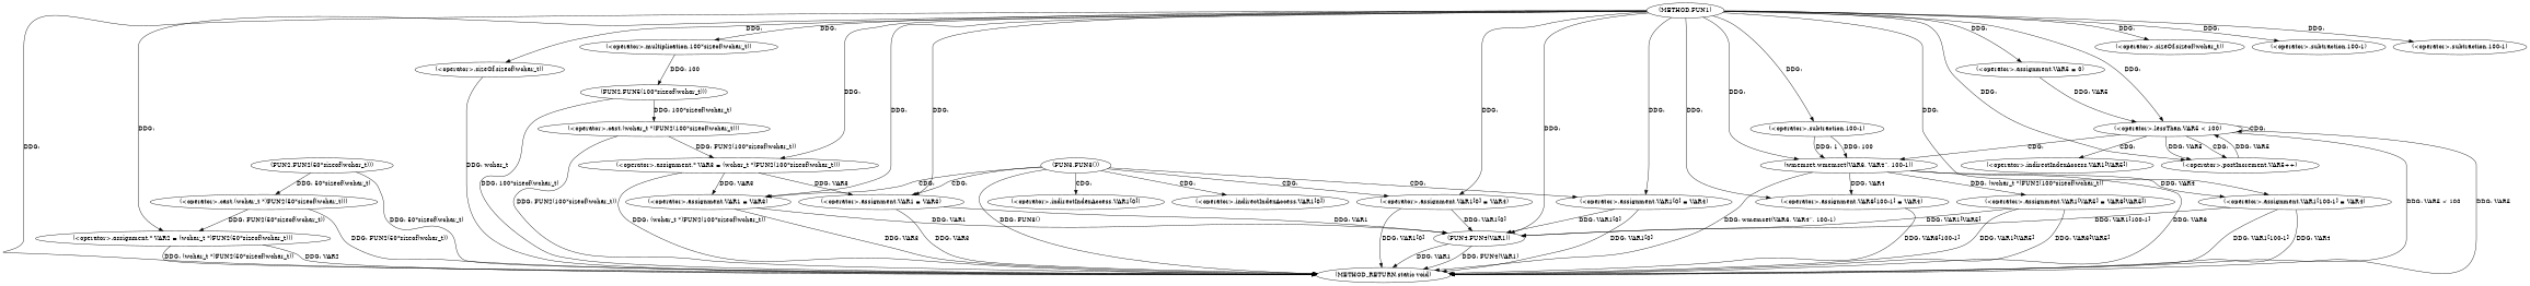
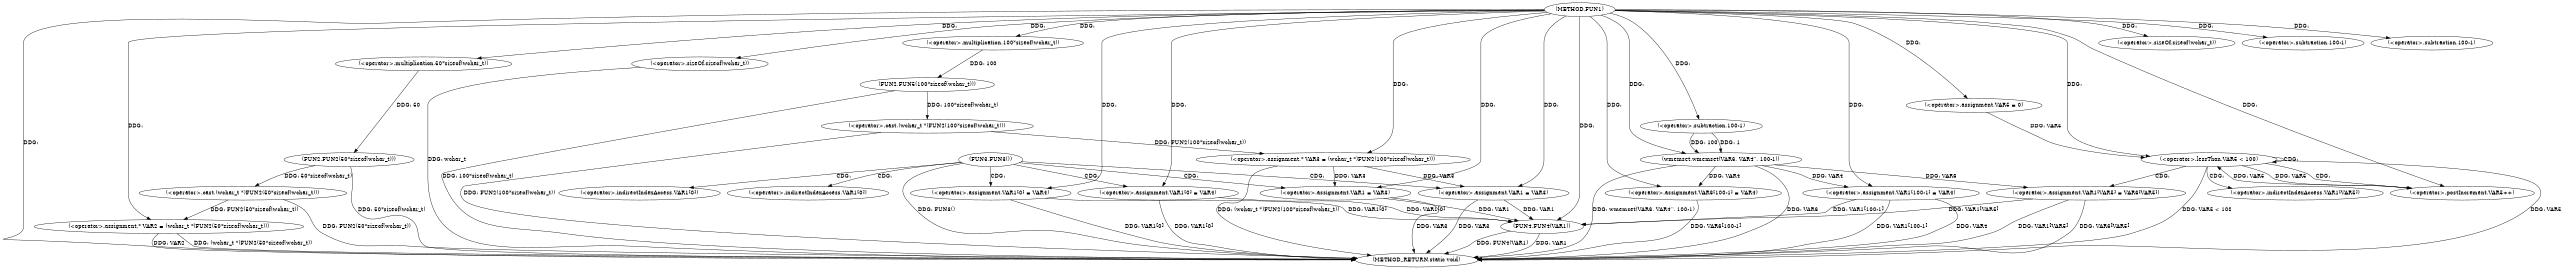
  digraph {
    n1 [label="(METHOD,FUN1)"]
    n2 [label="(<operator>.assignment,* VAR2 = (wchar_t *)FUN2(50*sizeof(wchar_t)))"]
+   n3 [label="(<operator>.multiplication,50*sizeof(wchar_t))"]
    n4 [label="(<operator>.sizeOf,sizeof(wchar_t))"]
    n5 [label="(<operator>.assignment,* VAR3 = (wchar_t *)FUN2(100*sizeof(wchar_t)))"]
    n6 [label="(<operator>.multiplication,100*sizeof(wchar_t))"]
    n7 [label="(<operator>.sizeOf,sizeof(wchar_t))"]
    n8 [label="(<operator>.assignment,VAR1 = VAR3)"]
    n9 [label="(<operator>.assignment,VAR1[0] = VAR4)"]
    n10 [label="(<operator>.assignment,VAR1 = VAR3)"]
    n11 [label="(<operator>.assignment,VAR1[0] = VAR4)"]
    n12 [label="(wmemset,wmemset(VAR6, VAR4'', 100-1))"]
    n13 [label="(<operator>.subtraction,100-1)"]
    n14 [label="(<operator>.assignment,VAR6[100-1] = VAR4)"]
    n15 [label="(<operator>.subtraction,100-1)"]
    n16 [label="(<operator>.assignment,VAR5 = 0)"]
    n17 [label="(<operator>.lessThan,VAR5 < 100)"]
    n18 [label="(<operator>.postIncrement,VAR5++)"]
    n19 [label="(<operator>.assignment,VAR1[100-1] = VAR4)"]
    n20 [label="(<operator>.subtraction,100-1)"]
    n21 [label="(FUN4,FUN4(VAR1))"]
    n22 [label="(METHOD_RETURN,static void)"]
    n23 [label="(FUN2,FUN2(50*sizeof(wchar_t)))"]
    n24 [label="(FUN2,FUN5(100*sizeof(wchar_t)))"]
    n25 [label="(FUN3,FUN3())"]
    n26 [label="(<operator>.indirectIndexAccess,VAR1[0])"]
    n27 [label="(<operator>.indirectIndexAccess,VAR1[0])"]
    n28 [label="(<operator>.assignment,VAR1[VAR5] = VAR6[VAR5])"]
    n29 [label="(<operator>.indirectIndexAccess,VAR1[VAR5])"]
    n30 [label="(<operator>.cast,(wchar_t *)FUN2(50*sizeof(wchar_t)))"]
    n31 [label="(<operator>.cast,(wchar_t *)FUN2(100*sizeof(wchar_t)))"]
    n1 -> n2 [label="DDG: "]
+   n1 -> n3 [label="DDG: "]
    n1 -> n4 [label="DDG: "]
    n1 -> n5 [label="DDG: "]
    n1 -> n6 [label="DDG: "]
    n1 -> n7 [label="DDG: "]
    n1 -> n8 [label="DDG: "]
    n1 -> n9 [label="DDG: "]
    n1 -> n10 [label="DDG: "]
    n1 -> n11 [label="DDG: "]
    n1 -> n12 [label="DDG: "]
    n1 -> n13 [label="DDG: "]
    n1 -> n14 [label="DDG: "]
    n1 -> n15 [label="DDG: "]
    n1 -> n16 [label="DDG: "]
    n1 -> n17 [label="DDG: "]
    n1 -> n18 [label="DDG: "]
    n1 -> n19 [label="DDG: "]
    n1 -> n20 [label="DDG: "]
    n1 -> n21 [label="DDG: "]
    n1 -> n22 [label="DDG: "]
    n2 -> n22 [label="DDG: VAR2"]
    n2 -> n22 [label="DDG: (wchar_t *)FUN2(50*sizeof(wchar_t))"]
+   n3 -> n23 [label="DDG: 50"]
    n5 -> n8 [label="DDG: VAR3"]
    n5 -> n10 [label="DDG: VAR3"]
    n5 -> n22 [label="DDG: (wchar_t *)FUN2(100*sizeof(wchar_t))"]
    n6 -> n24 [label="DDG: 100"]
    n7 -> n22 [label="DDG: wchar_t"]
    n8 -> n21 [label="DDG: VAR1"]
    n8 -> n22 [label="DDG: VAR3"]
    n9 -> n21 [label="DDG: VAR1[0]"]
    n9 -> n22 [label="DDG: VAR1[0]"]
    n10 -> n21 [label="DDG: VAR1"]
    n10 -> n22 [label="DDG: VAR3"]
    n11 -> n21 [label="DDG: VAR1[0]"]
    n11 -> n22 [label="DDG: VAR1[0]"]
    n12 -> n14 [label="DDG: VAR4"]
    n12 -> n19 [label="DDG: VAR4"]
    n12 -> n22 [label="DDG: VAR6"]
    n12 -> n22 [label="DDG: wmemset(VAR6, VAR4'', 100-1)"]
-   n12 -> n28 [label="DDG: (wchar_t *)FUN2(100*sizeof(wchar_t))"]
+   n12 -> n28 [label="DDG: VAR6"]
    n13 -> n12 [label="DDG: 100"]
    n13 -> n12 [label="DDG: 1"]
    n14 -> n22 [label="DDG: VAR6[100-1]"]
    n16 -> n17 [label="DDG: VAR5"]
    n17 -> n17 [label="CDG: "]
    n17 -> n18 [label="DDG: VAR5"]
    n17 -> n18 [label="CDG: "]
    n17 -> n22 [label="DDG: VAR5 < 100"]
    n17 -> n22 [label="DDG: VAR5"]
-   n17 -> n12 [label="CDG: "]
+   n17 -> n28 [label="CDG: "]
    n17 -> n29 [label="CDG: "]
    n18 -> n17 [label="DDG: VAR5"]
    n19 -> n21 [label="DDG: VAR1[100-1]"]
    n19 -> n22 [label="DDG: VAR1[100-1]"]
    n19 -> n22 [label="DDG: VAR4"]
    n21 -> n22 [label="DDG: VAR1"]
    n21 -> n22 [label="DDG: FUN4(VAR1)"]
    n23 -> n22 [label="DDG: 50*sizeof(wchar_t)"]
    n23 -> n30 [label="DDG: 50*sizeof(wchar_t)"]
    n24 -> n22 [label="DDG: 100*sizeof(wchar_t)"]
    n24 -> n31 [label="DDG: 100*sizeof(wchar_t)"]
    n25 -> n8 [label="CDG: "]
    n25 -> n9 [label="CDG: "]
    n25 -> n10 [label="CDG: "]
    n25 -> n11 [label="CDG: "]
    n25 -> n22 [label="DDG: FUN3()"]
    n25 -> n26 [label="CDG: "]
    n25 -> n27 [label="CDG: "]
    n28 -> n21 [label="DDG: VAR1[VAR5]"]
    n28 -> n22 [label="DDG: VAR1[VAR5]"]
    n28 -> n22 [label="DDG: VAR6[VAR5]"]
    n30 -> n2 [label="DDG: FUN2(50*sizeof(wchar_t))"]
    n30 -> n22 [label="DDG: FUN2(50*sizeof(wchar_t))"]
    n31 -> n5 [label="DDG: FUN2(100*sizeof(wchar_t))"]
    n31 -> n22 [label="DDG: FUN2(100*sizeof(wchar_t))"]
  }
